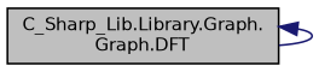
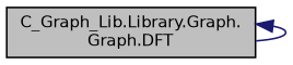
  digraph {
    rankdir=TB
-   n1 [color=black fillcolor=grey75 fontcolor=black fontname=Helvetica fontsize=10 height=0.2 label="C_Sharp_Lib.Library.Graph.\lGraph.DFT" shape=record style=filled width=0.4]
+   n1 [color=black fillcolor=grey75 fontcolor=black fontname=Helvetica fontsize=10 height=0.2 label="C_Graph_Lib.Library.Graph.\lGraph.DFT" shape=record style=filled width=0.4]
    n1 -> n1 [color=midnightblue dir=back fontname=Helvetica fontsize=10 labelfontname=Helvetica labelfontsize=10 style=solid]
  }
